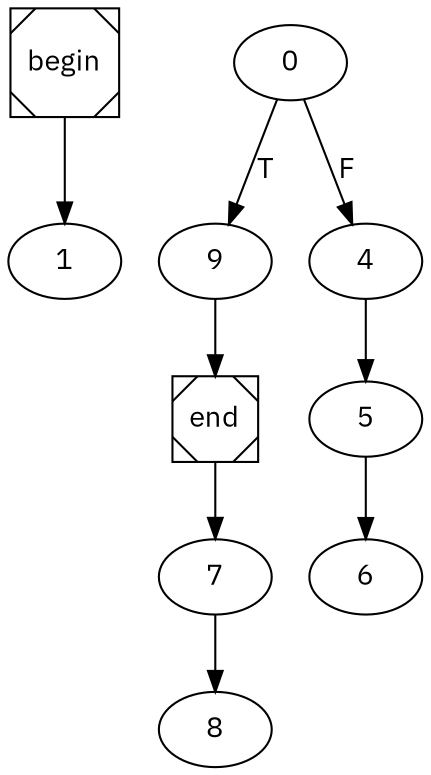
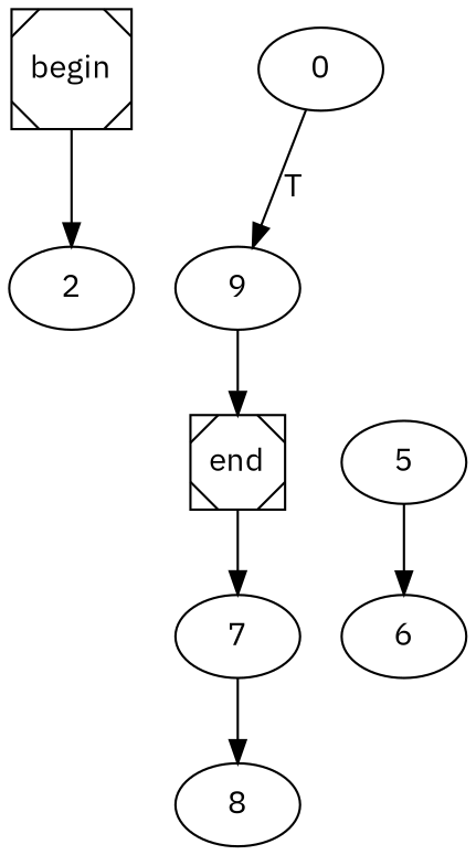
  digraph {
    fontname="IBM Plex Sans"
    node [fontname="IBM Plex Sans"]
    edge [fontname="IBM Plex Sans"]
    begin [shape=Msquare]
-   1
+   1 [label=2]
    end [shape=Msquare]
    7
    n5 [label=0]
    9
-   4
    5
    6
    8
    begin -> 1
    end -> 7
    7 -> 8
    n5 -> 9 [label=T]
-   n5 -> 4 [label=F]
    9 -> end
-   4 -> 5
    5 -> 6
  }
